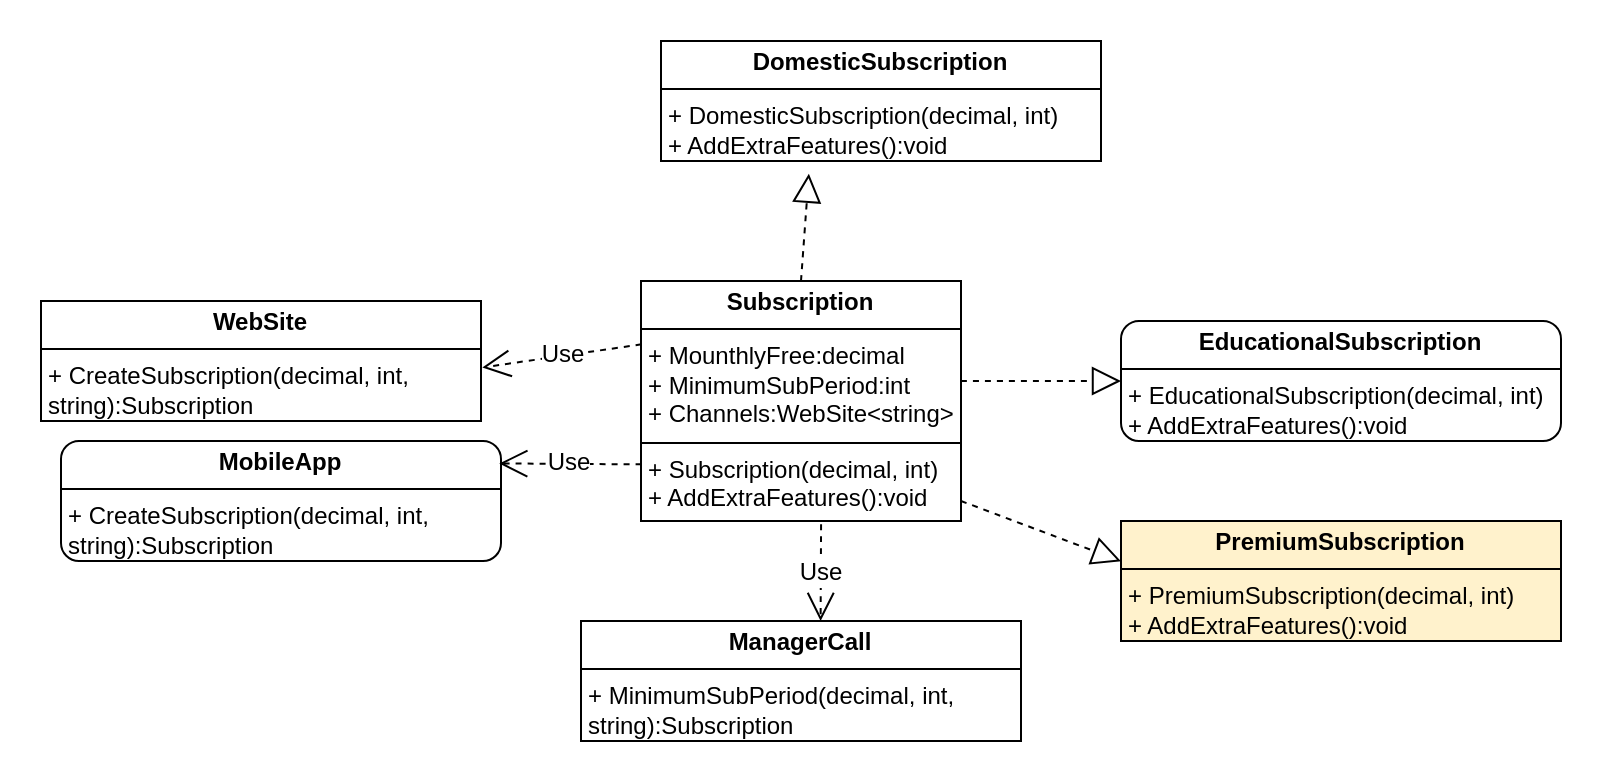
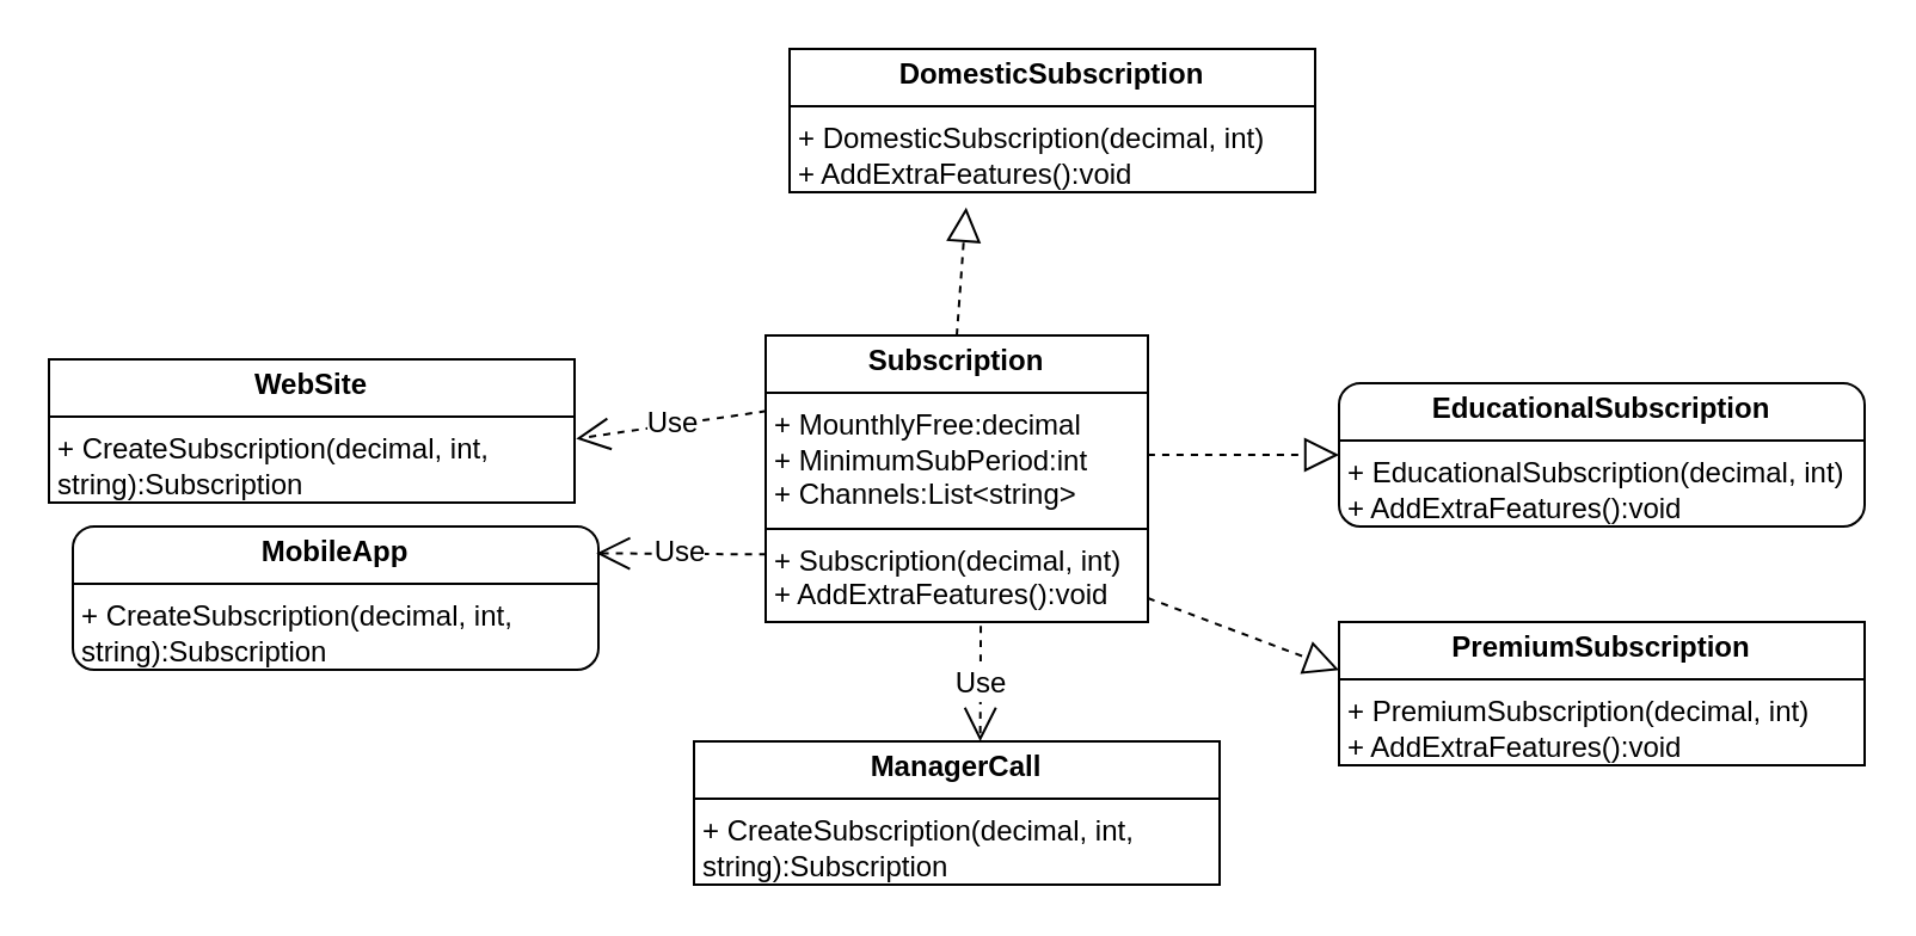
  <mxCell id="0" />
  <mxCell id="1" parent="0" />
- <mxCell id="2" value="&lt;p style=&quot;margin:0px;margin-top:4px;text-align:center;&quot;&gt;&lt;b&gt;ManagerCall&lt;/b&gt;&lt;/p&gt;&lt;hr size=&quot;1&quot; style=&quot;border-style:solid;&quot;&gt;&lt;p style=&quot;margin:0px;margin-left:4px;&quot;&gt;+ MinimumSubPeriod(decimal, int, string):Subscription&lt;/p&gt;&lt;hr size=&quot;1&quot; style=&quot;border-style:solid;&quot;&gt;&lt;p style=&quot;margin:0px;margin-left:4px;&quot;&gt;&lt;br&gt;&lt;/p&gt;" style="verticalAlign=top;align=left;overflow=fill;html=1;whiteSpace=wrap;" parent="1" vertex="1"><mxGeometry x="290" y="310" width="220" height="60" as="geometry" /></mxCell>
+ <mxCell id="2" value="&lt;p style=&quot;margin:0px;margin-top:4px;text-align:center;&quot;&gt;&lt;b&gt;ManagerCall&lt;/b&gt;&lt;/p&gt;&lt;hr size=&quot;1&quot; style=&quot;border-style:solid;&quot;&gt;&lt;p style=&quot;margin:0px;margin-left:4px;&quot;&gt;+ CreateSubscription(decimal, int, string):Subscription&lt;/p&gt;&lt;hr size=&quot;1&quot; style=&quot;border-style:solid;&quot;&gt;&lt;p style=&quot;margin:0px;margin-left:4px;&quot;&gt;&lt;br&gt;&lt;/p&gt;" style="verticalAlign=top;align=left;overflow=fill;html=1;whiteSpace=wrap;" parent="1" vertex="1"><mxGeometry x="290" y="310" width="220" height="60" as="geometry" /></mxCell>
  <mxCell id="3" value="&lt;p style=&quot;margin:0px;margin-top:4px;text-align:center;&quot;&gt;&lt;b&gt;WebSite&lt;/b&gt;&lt;/p&gt;&lt;hr size=&quot;1&quot; style=&quot;border-style:solid;&quot;&gt;&lt;p style=&quot;margin:0px;margin-left:4px;&quot;&gt;+ CreateSubscription(decimal, int, string):Subscription&lt;/p&gt;&lt;hr size=&quot;1&quot; style=&quot;border-style:solid;&quot;&gt;&lt;p style=&quot;margin:0px;margin-left:4px;&quot;&gt;&lt;br&gt;&lt;/p&gt;" style="verticalAlign=top;align=left;overflow=fill;html=1;whiteSpace=wrap;" parent="1" vertex="1"><mxGeometry x="20" y="150" width="220" height="60" as="geometry" /></mxCell>
  <mxCell id="4" value="&lt;p style=&quot;margin:0px;margin-top:4px;text-align:center;&quot;&gt;&lt;b&gt;MobileApp&lt;/b&gt;&lt;/p&gt;&lt;hr size=&quot;1&quot; style=&quot;border-style:solid;&quot;&gt;&lt;p style=&quot;margin:0px;margin-left:4px;&quot;&gt;+ CreateSubscription(decimal, int, string):Subscription&lt;/p&gt;&lt;hr size=&quot;1&quot; style=&quot;border-style:solid;&quot;&gt;&lt;p style=&quot;margin:0px;margin-left:4px;&quot;&gt;&lt;br&gt;&lt;/p&gt;" style="verticalAlign=top;align=left;overflow=fill;html=1;whiteSpace=wrap;rounded=1;" parent="1" vertex="1"><mxGeometry x="30" y="220" width="220" height="60" as="geometry" /></mxCell>
  <mxCell id="5" value="&lt;p style=&quot;margin:0px;margin-top:4px;text-align:center;&quot;&gt;&lt;b&gt;DomesticSubscription&lt;/b&gt;&lt;/p&gt;&lt;hr size=&quot;1&quot; style=&quot;border-style:solid;&quot;&gt;&lt;p style=&quot;margin:0px;margin-left:4px;&quot;&gt;+ DomesticSubscription(decimal, int)&lt;/p&gt;&lt;p style=&quot;margin:0px;margin-left:4px;&quot;&gt;+ AddExtraFeatures():void&lt;/p&gt;&lt;hr size=&quot;1&quot; style=&quot;border-style:solid;&quot;&gt;&lt;p style=&quot;margin:0px;margin-left:4px;&quot;&gt;&lt;br&gt;&lt;/p&gt;" style="verticalAlign=top;align=left;overflow=fill;html=1;whiteSpace=wrap;" parent="1" vertex="1"><mxGeometry x="330" y="20" width="220" height="60" as="geometry" /></mxCell>
  <mxCell id="6" value="&lt;p style=&quot;margin:0px;margin-top:4px;text-align:center;&quot;&gt;&lt;b&gt;EducationalSubscription&lt;/b&gt;&lt;/p&gt;&lt;hr size=&quot;1&quot; style=&quot;border-style:solid;&quot;&gt;&lt;p style=&quot;margin:0px;margin-left:4px;&quot;&gt;+ Educational&lt;span style=&quot;background-color: initial;&quot;&gt;Subscription(decimal, int)&lt;/span&gt;&lt;/p&gt;&lt;p style=&quot;margin:0px;margin-left:4px;&quot;&gt;+ AddExtraFeatures():void&lt;/p&gt;&lt;hr size=&quot;1&quot; style=&quot;border-style:solid;&quot;&gt;&lt;p style=&quot;margin:0px;margin-left:4px;&quot;&gt;&lt;br&gt;&lt;/p&gt;" style="verticalAlign=top;align=left;overflow=fill;html=1;whiteSpace=wrap;rounded=1;" parent="1" vertex="1"><mxGeometry x="560" y="160" width="220" height="60" as="geometry" /></mxCell>
- <mxCell id="7" value="&lt;p style=&quot;margin:0px;margin-top:4px;text-align:center;&quot;&gt;&lt;b&gt;PremiumSubscription&lt;/b&gt;&lt;/p&gt;&lt;hr size=&quot;1&quot; style=&quot;border-style:solid;&quot;&gt;&lt;p style=&quot;margin:0px;margin-left:4px;&quot;&gt;+ PremiumSubscription(decimal, int)&lt;/p&gt;&lt;p style=&quot;margin:0px;margin-left:4px;&quot;&gt;+ AddExtraFeatures():void&lt;/p&gt;&lt;hr size=&quot;1&quot; style=&quot;border-style:solid;&quot;&gt;&lt;p style=&quot;margin:0px;margin-left:4px;&quot;&gt;&lt;br&gt;&lt;/p&gt;" style="verticalAlign=top;align=left;overflow=fill;html=1;whiteSpace=wrap;fillColor=#fff2cc;" parent="1" vertex="1"><mxGeometry x="560" y="260" width="220" height="60" as="geometry" /></mxCell>
- <mxCell id="8" value="&lt;p style=&quot;margin:0px;margin-top:4px;text-align:center;&quot;&gt;&lt;b&gt;Subscription&lt;/b&gt;&lt;/p&gt;&lt;hr size=&quot;1&quot; style=&quot;border-style:solid;&quot;&gt;&lt;p style=&quot;margin:0px;margin-left:4px;&quot;&gt;+ MounthlyFree:decimal&lt;/p&gt;&lt;p style=&quot;margin:0px;margin-left:4px;&quot;&gt;+ MinimumSubPeriod:int&lt;/p&gt;&lt;p style=&quot;margin:0px;margin-left:4px;&quot;&gt;+ Channels:WebSite&amp;lt;string&amp;gt;&lt;/p&gt;&lt;hr size=&quot;1&quot; style=&quot;border-style:solid;&quot;&gt;&lt;p style=&quot;margin:0px;margin-left:4px;&quot;&gt;+ Subscription(decimal, int)&lt;br&gt;&lt;/p&gt;&lt;p style=&quot;margin:0px;margin-left:4px;&quot;&gt;+ AddExtraFeatures():void&lt;br&gt;&lt;/p&gt;&lt;div&gt;&lt;br&gt;&lt;/div&gt;&lt;p style=&quot;margin:0px;margin-left:4px;&quot;&gt;&lt;br&gt;&lt;/p&gt;" style="verticalAlign=top;align=left;overflow=fill;html=1;whiteSpace=wrap;" parent="1" vertex="1"><mxGeometry x="320" y="140" width="160" height="120" as="geometry" /></mxCell>
+ <mxCell id="7" value="&lt;p style=&quot;margin:0px;margin-top:4px;text-align:center;&quot;&gt;&lt;b&gt;PremiumSubscription&lt;/b&gt;&lt;/p&gt;&lt;hr size=&quot;1&quot; style=&quot;border-style:solid;&quot;&gt;&lt;p style=&quot;margin:0px;margin-left:4px;&quot;&gt;+ PremiumSubscription(decimal, int)&lt;/p&gt;&lt;p style=&quot;margin:0px;margin-left:4px;&quot;&gt;+ AddExtraFeatures():void&lt;/p&gt;&lt;hr size=&quot;1&quot; style=&quot;border-style:solid;&quot;&gt;&lt;p style=&quot;margin:0px;margin-left:4px;&quot;&gt;&lt;br&gt;&lt;/p&gt;" style="verticalAlign=top;align=left;overflow=fill;html=1;whiteSpace=wrap;" parent="1" vertex="1"><mxGeometry x="560" y="260" width="220" height="60" as="geometry" /></mxCell>
+ <mxCell id="8" value="&lt;p style=&quot;margin:0px;margin-top:4px;text-align:center;&quot;&gt;&lt;b&gt;Subscription&lt;/b&gt;&lt;/p&gt;&lt;hr size=&quot;1&quot; style=&quot;border-style:solid;&quot;&gt;&lt;p style=&quot;margin:0px;margin-left:4px;&quot;&gt;+ MounthlyFree:decimal&lt;/p&gt;&lt;p style=&quot;margin:0px;margin-left:4px;&quot;&gt;+ MinimumSubPeriod:int&lt;/p&gt;&lt;p style=&quot;margin:0px;margin-left:4px;&quot;&gt;+ Channels:List&amp;lt;string&amp;gt;&lt;/p&gt;&lt;hr size=&quot;1&quot; style=&quot;border-style:solid;&quot;&gt;&lt;p style=&quot;margin:0px;margin-left:4px;&quot;&gt;+ Subscription(decimal, int)&lt;br&gt;&lt;/p&gt;&lt;p style=&quot;margin:0px;margin-left:4px;&quot;&gt;+ AddExtraFeatures():void&lt;br&gt;&lt;/p&gt;&lt;div&gt;&lt;br&gt;&lt;/div&gt;&lt;p style=&quot;margin:0px;margin-left:4px;&quot;&gt;&lt;br&gt;&lt;/p&gt;" style="verticalAlign=top;align=left;overflow=fill;html=1;whiteSpace=wrap;" parent="1" vertex="1"><mxGeometry x="320" y="140" width="160" height="120" as="geometry" /></mxCell>
  <mxCell id="9" value="" style="endArrow=block;dashed=1;endFill=0;endSize=12;html=1;rounded=0;fontSize=12;curved=1;entryX=0.336;entryY=1.106;entryDx=0;entryDy=0;entryPerimeter=0;" edge="1" parent="1" target="5"><mxGeometry width="160" relative="1" as="geometry"><mxPoint x="400" y="140" as="sourcePoint" /><mxPoint x="400" y="80" as="targetPoint" /></mxGeometry></mxCell>
  <mxCell id="10" value="" style="endArrow=block;dashed=1;endFill=0;endSize=12;html=1;rounded=0;fontSize=12;curved=1;" edge="1" parent="1" target="6"><mxGeometry width="160" relative="1" as="geometry"><mxPoint x="480" y="190" as="sourcePoint" /><mxPoint x="480" y="130" as="targetPoint" /></mxGeometry></mxCell>
  <mxCell id="11" value="" style="endArrow=block;dashed=1;endFill=0;endSize=12;html=1;rounded=0;fontSize=12;curved=1;entryX=0;entryY=0.335;entryDx=0;entryDy=0;entryPerimeter=0;" edge="1" parent="1" target="7"><mxGeometry width="160" relative="1" as="geometry"><mxPoint x="480" y="250" as="sourcePoint" /><mxPoint x="480" y="190" as="targetPoint" /></mxGeometry></mxCell>
  <mxCell id="12" value="Use" style="endArrow=open;endSize=12;dashed=1;html=1;rounded=0;fontSize=12;curved=1;exitX=0.189;exitY=1.014;exitDx=0;exitDy=0;exitPerimeter=0;" edge="1" parent="1"><mxGeometry width="160" relative="1" as="geometry"><mxPoint x="410.04" y="261.68" as="sourcePoint" /><mxPoint x="409.8" y="310" as="targetPoint" /></mxGeometry></mxCell>
  <mxCell id="13" value="Use" style="endArrow=open;endSize=12;dashed=1;html=1;rounded=0;fontSize=12;curved=1;exitX=0.189;exitY=1.014;exitDx=0;exitDy=0;exitPerimeter=0;entryX=1.003;entryY=0.554;entryDx=0;entryDy=0;entryPerimeter=0;" edge="1" parent="1" target="3"><mxGeometry width="160" relative="1" as="geometry"><mxPoint x="320.24" y="171.68" as="sourcePoint" /><mxPoint x="320" y="220" as="targetPoint" /></mxGeometry></mxCell>
  <mxCell id="14" value="Use" style="endArrow=open;endSize=12;dashed=1;html=1;rounded=0;fontSize=12;curved=1;exitX=0.189;exitY=1.014;exitDx=0;exitDy=0;exitPerimeter=0;entryX=0.996;entryY=0.187;entryDx=0;entryDy=0;entryPerimeter=0;" edge="1" parent="1" target="4"><mxGeometry width="160" relative="1" as="geometry"><mxPoint x="320.24" y="231.68" as="sourcePoint" /><mxPoint x="320" y="280" as="targetPoint" /></mxGeometry></mxCell>
